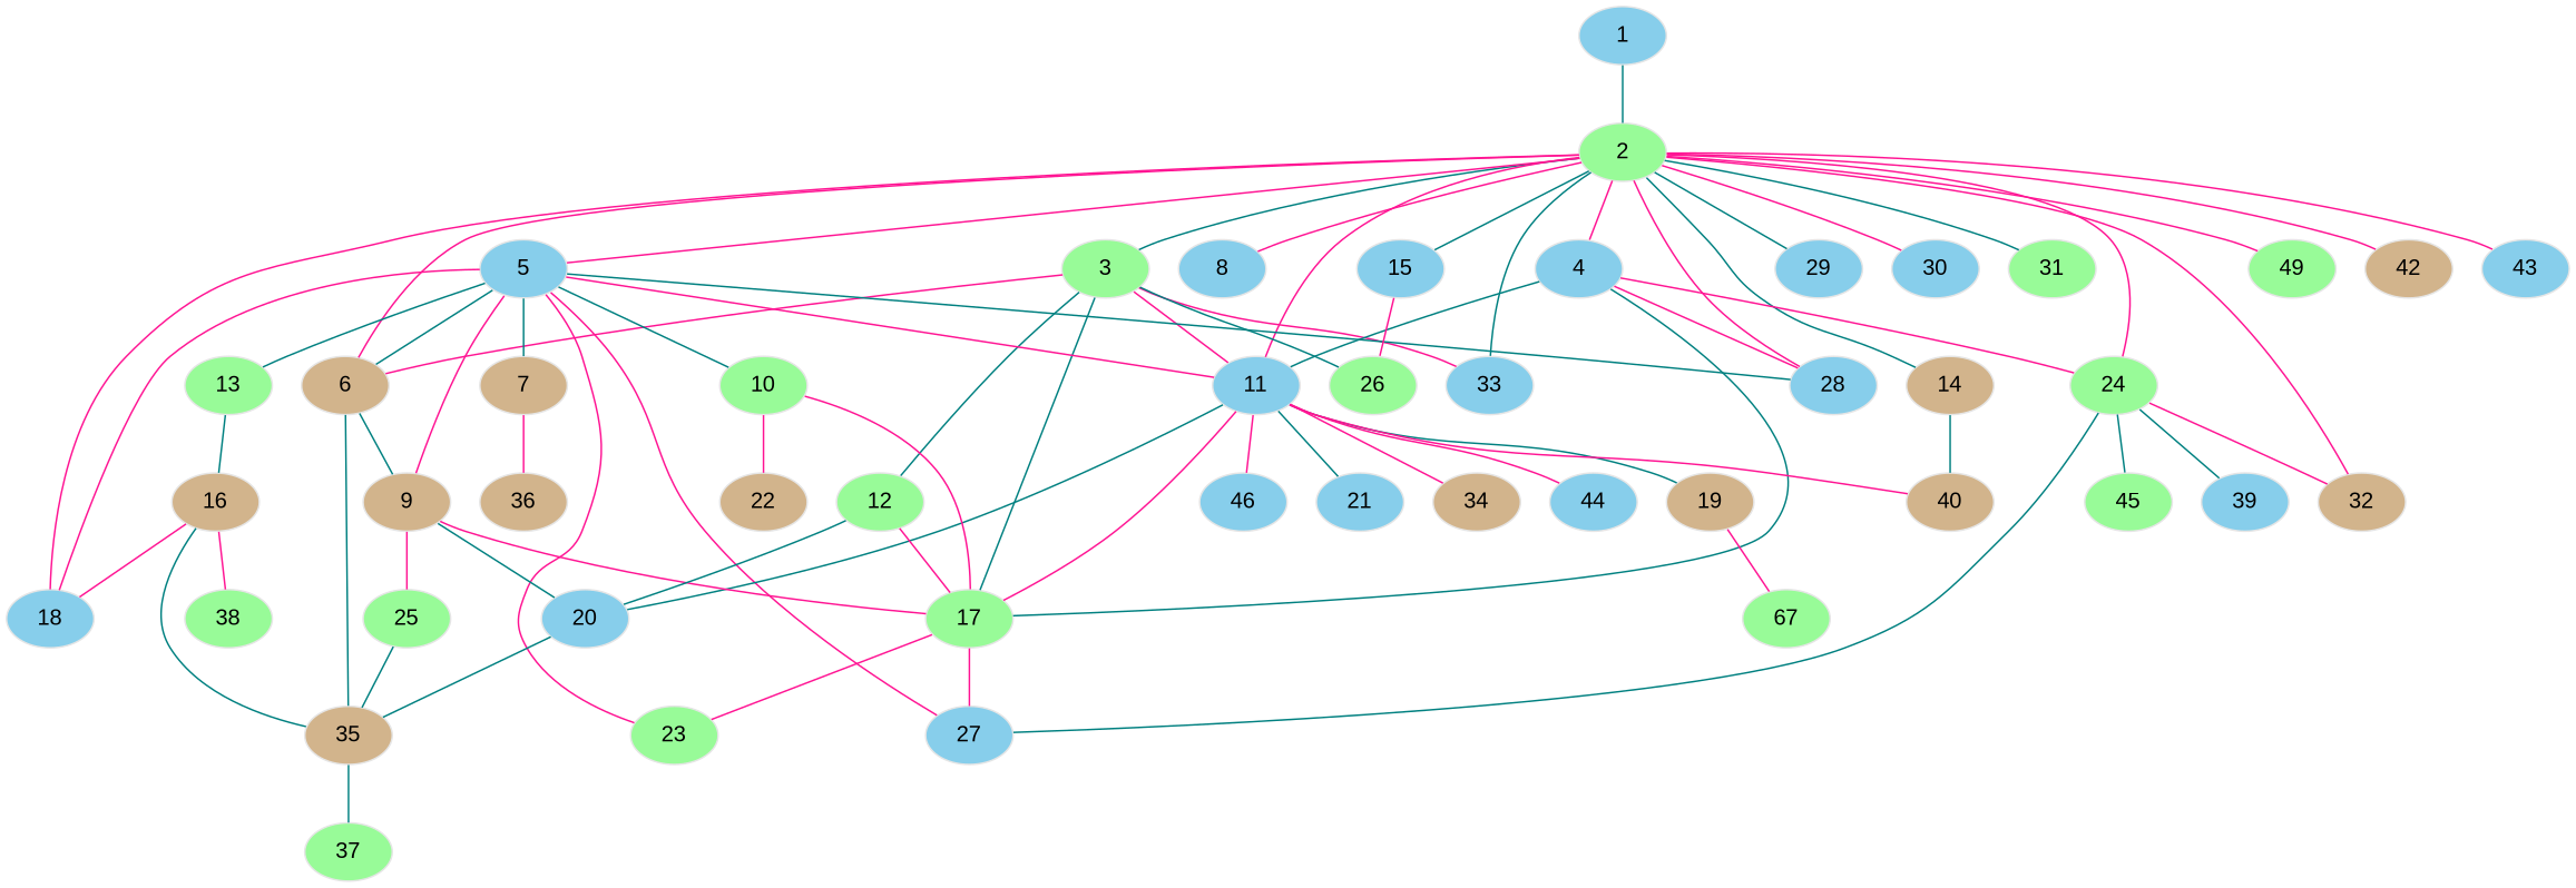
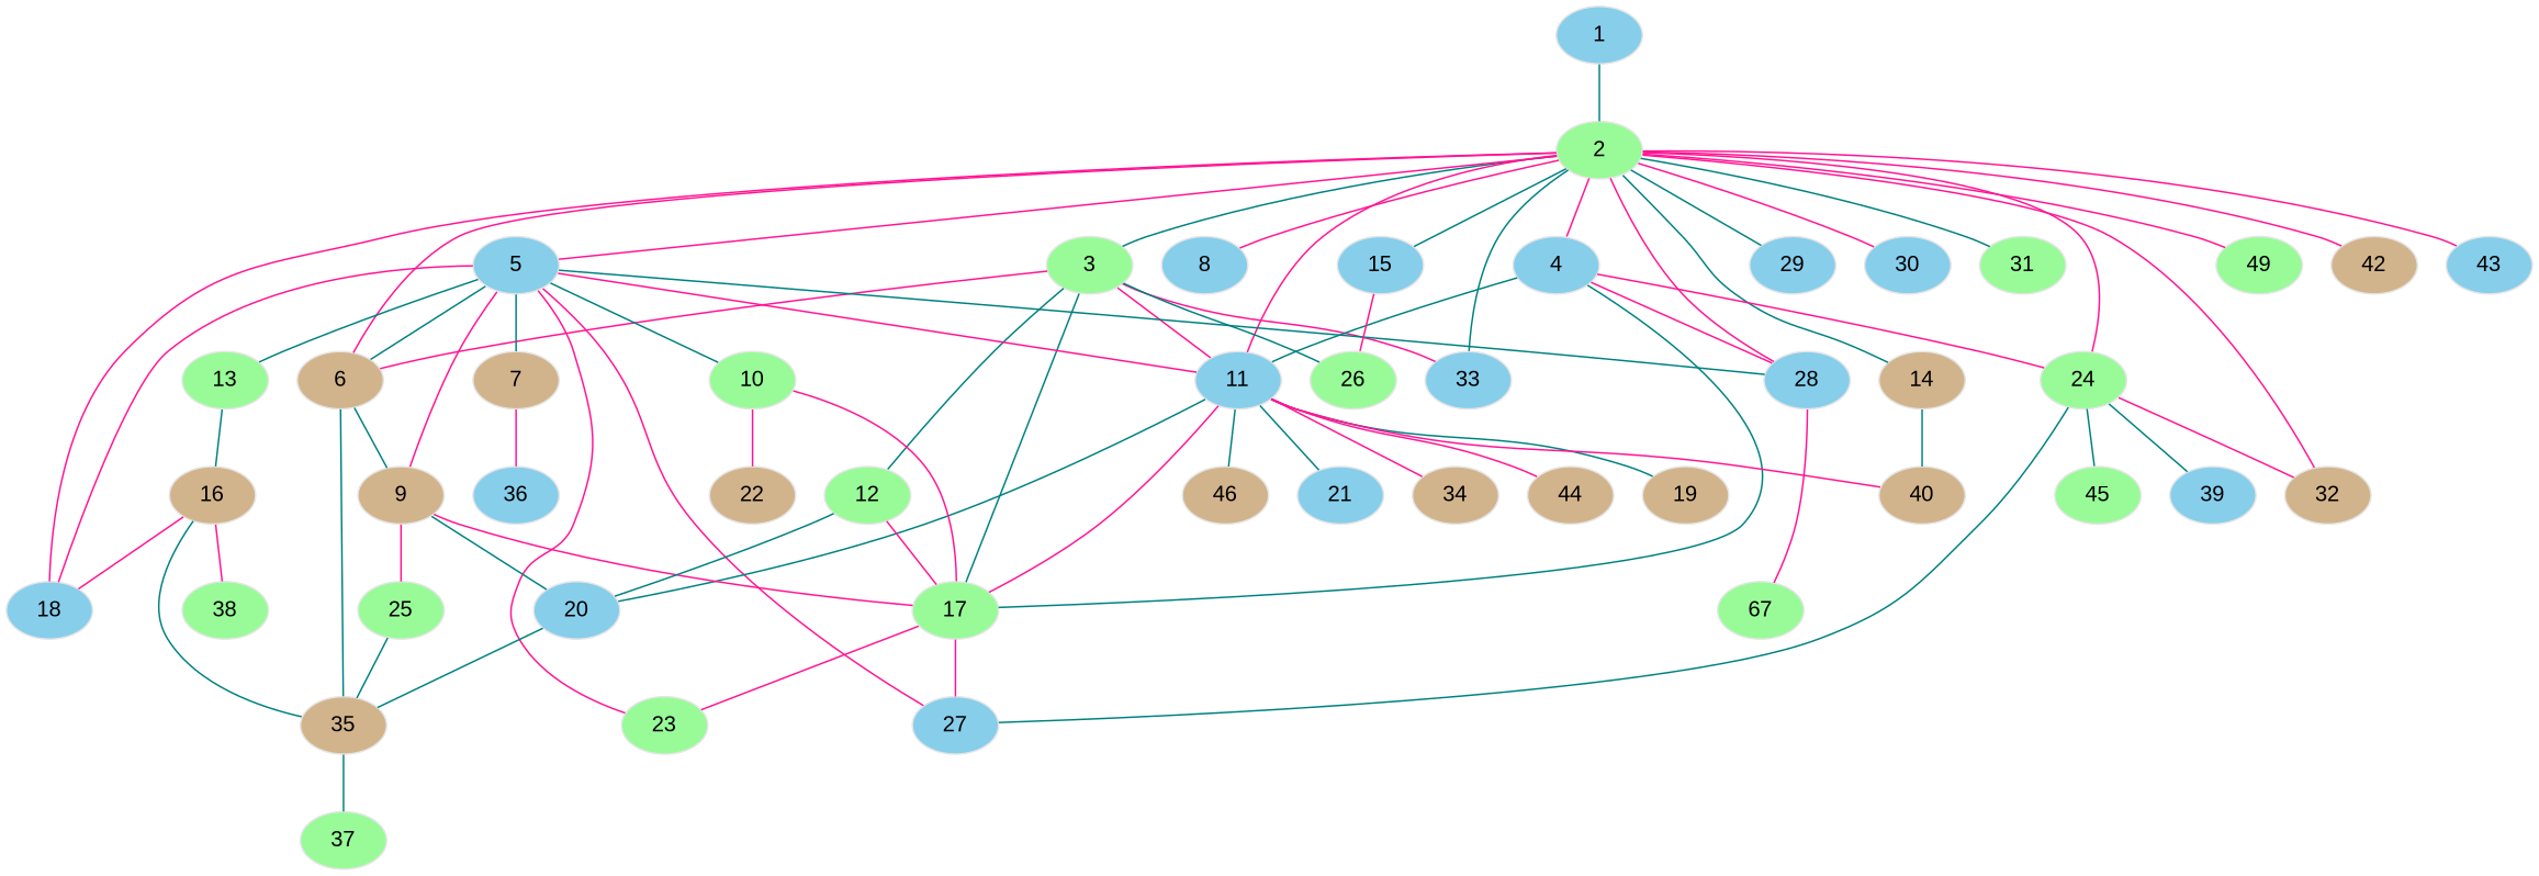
  graph {
    fontname="Liberation Sans"
    node [color=gray90 fillcolor=skyblue fontname="Liberation Sans" style=filled]
    edge [color=deeppink fontname="Liberation Sans" weight=1.0]
    2 [fillcolor=palegreen]
    1
    6 [fillcolor=tan]
    3 [fillcolor=palegreen]
    4
    5
    8
    11
    14 [fillcolor=tan]
    15
    18
    24 [fillcolor=palegreen]
    28
    29
    30
    31 [fillcolor=palegreen]
    32 [fillcolor=tan]
    33
    n19 [fillcolor=palegreen label=49]
    42 [fillcolor=tan]
    43
    9 [fillcolor=tan]
    35 [fillcolor=tan]
    12 [fillcolor=palegreen]
    17 [fillcolor=palegreen]
    26 [fillcolor=palegreen]
    7 [fillcolor=tan]
    10 [fillcolor=palegreen]
    13 [fillcolor=palegreen]
    23 [fillcolor=palegreen]
    27
    20
    19 [fillcolor=tan]
    21
    34 [fillcolor=tan]
    40 [fillcolor=tan]
-   44
-   46
+   44 [fillcolor=tan]
+   46 [fillcolor=tan]
    39
    45 [fillcolor=palegreen]
-   36 [fillcolor=tan]
+   36
    25 [fillcolor=palegreen]
    22 [fillcolor=tan]
    16 [fillcolor=tan]
    37 [fillcolor=palegreen]
    n46 [fillcolor=palegreen label=67]
    38 [fillcolor=palegreen]
    2 -- 6 [weight=2.0]
    2 -- 3 [color=teal]
    2 -- 4
    2 -- 5
    2 -- 8
    2 -- 11
    2 -- 14 [color=teal]
    2 -- 15 [color=teal]
    2 -- 18
    2 -- 24
    2 -- 28
    2 -- 29 [color=teal]
    2 -- 30
    2 -- 31 [color=teal]
    2 -- 32
    2 -- 33 [color=teal]
    2 -- n19
    2 -- 42
    2 -- 43
    1 -- 2 [color=teal]
    6 -- 9 [color=teal]
    6 -- 35 [color=teal]
    3 -- 6 [weight=2.0]
    3 -- 11
    3 -- 33 [weight=2.0]
    3 -- 12 [color=teal]
    3 -- 17 [color=teal]
    3 -- 26 [color=teal]
    4 -- 11 [color=teal]
    4 -- 24
    4 -- 28
    4 -- 17 [color=teal]
    5 -- 6 [color=teal]
    5 -- 11
    5 -- 18
    5 -- 28 [color=teal]
    5 -- 9
    5 -- 7 [color=teal]
    5 -- 10 [color=teal]
    5 -- 13 [color=teal weight=3.0]
    5 -- 23
    5 -- 27
    11 -- 17
    11 -- 20 [color=teal]
    11 -- 19 [color=teal]
    11 -- 21 [color=teal]
    11 -- 34
    11 -- 40
    11 -- 44
-   11 -- 46
+   11 -- 46 [color=teal]
    14 -- 40 [color=teal]
    15 -- 26
    24 -- 32
    24 -- 27 [color=teal]
    24 -- 39 [color=teal]
    24 -- 45 [color=teal]
    9 -- 17
    9 -- 20 [color=teal weight=7.0]
    9 -- 25
    35 -- 37 [color=teal]
    12 -- 17
    12 -- 20 [color=teal]
    17 -- 23
    17 -- 27 [weight=3.0]
    7 -- 36
    10 -- 17
    10 -- 22
    13 -- 16 [color=teal]
    20 -- 35 [color=teal]
-   19 -- n46
+   28 -- n46
    25 -- 35 [color=teal]
    16 -- 18
    16 -- 35 [color=teal]
    16 -- 38
  }
